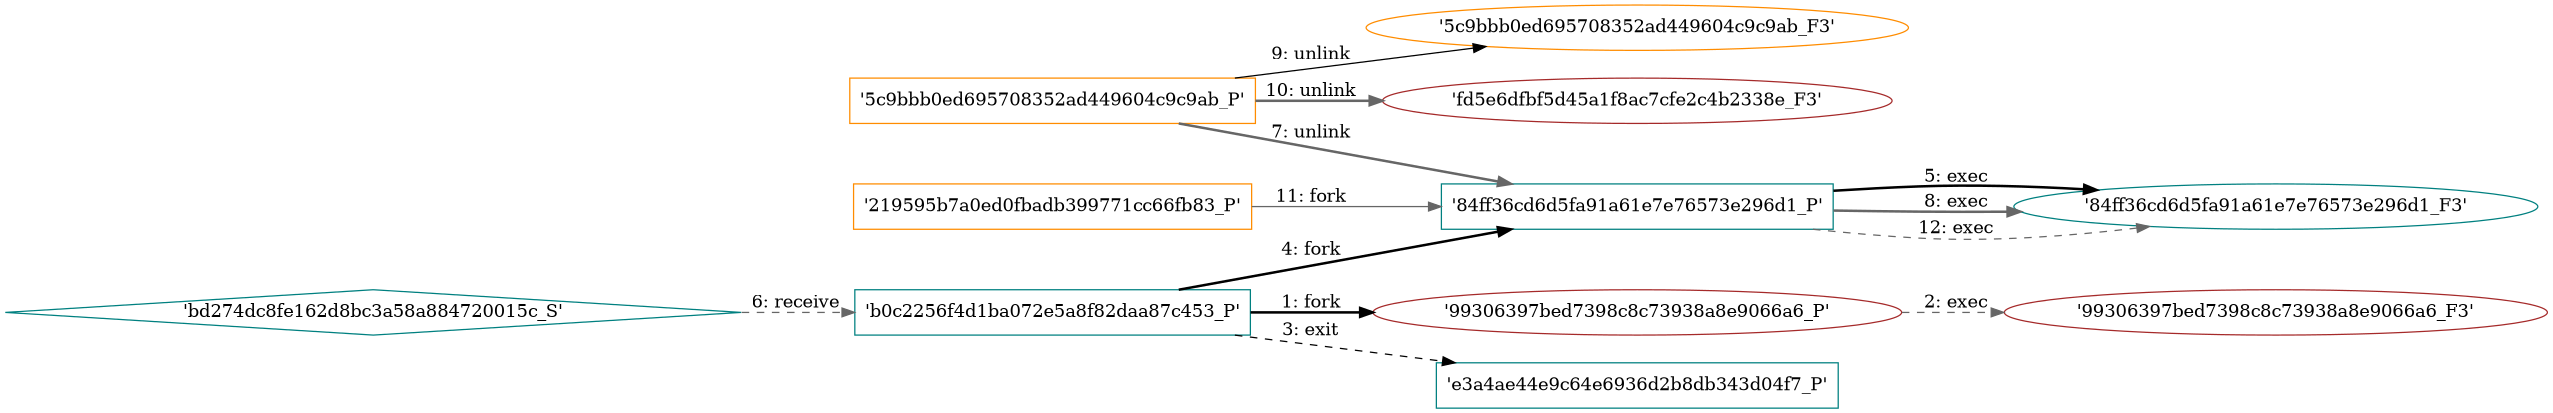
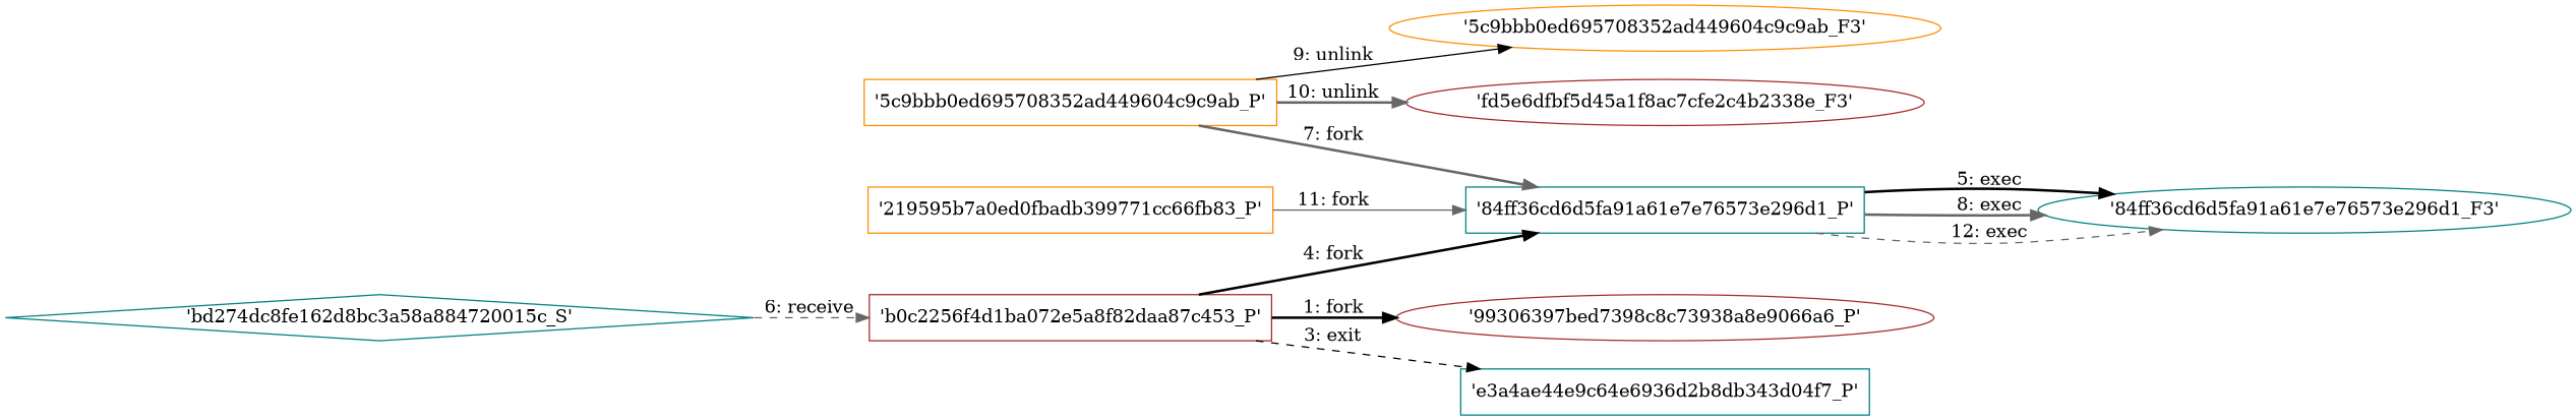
  digraph {
    engine=neato
    fixedsize=false
    fontsize=10
    nodesep=0.3
    rankdir=LR
    ranksep=0
    splines=true
    node [color=teal node_type=Process shape=ellipse]
    edge [color=gray40 style=bold]
    "'99306397bed7398c8c73938a8e9066a6_P'" [color=brown]
-   "'b0c2256f4d1ba072e5a8f82daa87c453_P'" [shape=box]
+   "'b0c2256f4d1ba072e5a8f82daa87c453_P'" [color=brown shape=box]
    "'e3a4ae44e9c64e6936d2b8db343d04f7_P'" [shape=box]
    "'84ff36cd6d5fa91a61e7e76573e296d1_P'" [shape=box]
-   "'99306397bed7398c8c73938a8e9066a6_F3'" [color=brown node_type=File]
    "'84ff36cd6d5fa91a61e7e76573e296d1_F3'" [node_type=File]
    "'bd274dc8fe162d8bc3a58a884720015c_S'" [node_type=Socket shape=diamond]
    "'5c9bbb0ed695708352ad449604c9c9ab_P'" [color=darkorange shape=box]
    "'5c9bbb0ed695708352ad449604c9c9ab_F3'" [color=darkorange node_type=file]
    "'fd5e6dfbf5d45a1f8ac7cfe2c4b2338e_F3'" [color=brown node_type=file]
    "'219595b7a0ed0fbadb399771cc66fb83_P'" [color=darkorange shape=box]
-   "'99306397bed7398c8c73938a8e9066a6_P'" -> "'99306397bed7398c8c73938a8e9066a6_F3'" [label="2: exec" style=dashed]
    "'b0c2256f4d1ba072e5a8f82daa87c453_P'" -> "'99306397bed7398c8c73938a8e9066a6_P'" [color=black label="1: fork"]
    "'b0c2256f4d1ba072e5a8f82daa87c453_P'" -> "'e3a4ae44e9c64e6936d2b8db343d04f7_P'" [color=black label="3: exit" style=dashed]
    "'b0c2256f4d1ba072e5a8f82daa87c453_P'" -> "'84ff36cd6d5fa91a61e7e76573e296d1_P'" [color=black label="4: fork"]
    "'84ff36cd6d5fa91a61e7e76573e296d1_P'" -> "'84ff36cd6d5fa91a61e7e76573e296d1_F3'" [color=black label="5: exec"]
    "'84ff36cd6d5fa91a61e7e76573e296d1_P'" -> "'84ff36cd6d5fa91a61e7e76573e296d1_F3'" [label="8: exec"]
    "'84ff36cd6d5fa91a61e7e76573e296d1_P'" -> "'84ff36cd6d5fa91a61e7e76573e296d1_F3'" [label="12: exec" style=dashed]
    "'bd274dc8fe162d8bc3a58a884720015c_S'" -> "'b0c2256f4d1ba072e5a8f82daa87c453_P'" [label="6: receive" style=dashed]
-   "'5c9bbb0ed695708352ad449604c9c9ab_P'" -> "'84ff36cd6d5fa91a61e7e76573e296d1_P'" [label="7: unlink"]
+   "'5c9bbb0ed695708352ad449604c9c9ab_P'" -> "'84ff36cd6d5fa91a61e7e76573e296d1_P'" [label="7: fork"]
    "'5c9bbb0ed695708352ad449604c9c9ab_P'" -> "'5c9bbb0ed695708352ad449604c9c9ab_F3'" [color=black label="9: unlink" style=solid]
    "'5c9bbb0ed695708352ad449604c9c9ab_P'" -> "'fd5e6dfbf5d45a1f8ac7cfe2c4b2338e_F3'" [label="10: unlink"]
    "'219595b7a0ed0fbadb399771cc66fb83_P'" -> "'84ff36cd6d5fa91a61e7e76573e296d1_P'" [label="11: fork" style=solid]
  }
